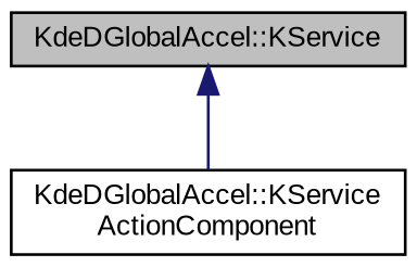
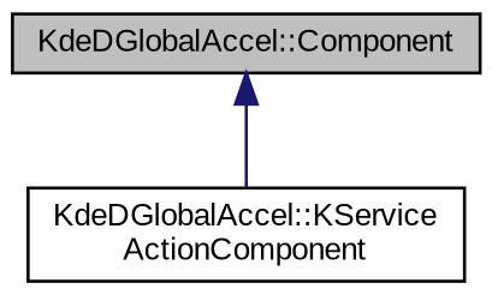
  digraph {
    fontname="Liberation Sans"
    node [color=black fontname="Liberation Sans" fontsize=10 shape=record style=filled]
-   n1 [fillcolor=grey75 fontcolor=black height=0.2 label="KdeDGlobalAccel::KService" width=0.4]
+   n1 [fillcolor=grey75 fontcolor=black height=0.2 label="KdeDGlobalAccel::Component" width=0.4]
    n2 [fillcolor=white height=0.2 label="KdeDGlobalAccel::KService\lActionComponent" width=0.4]
    n1 -> n2 [color=midnightblue dir=back fontname="Liberation Sans" fontsize=10 labelfontname=Helvetica labelfontsize=10 style=solid]
  }
